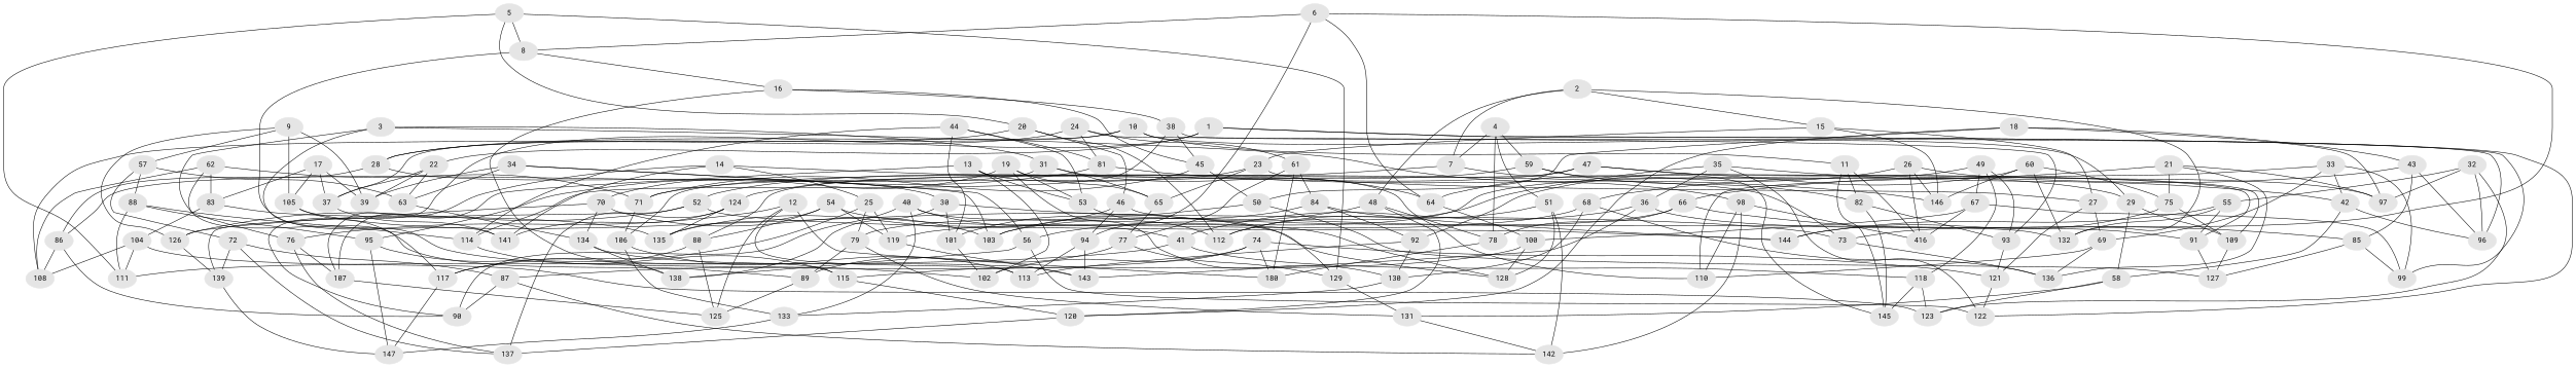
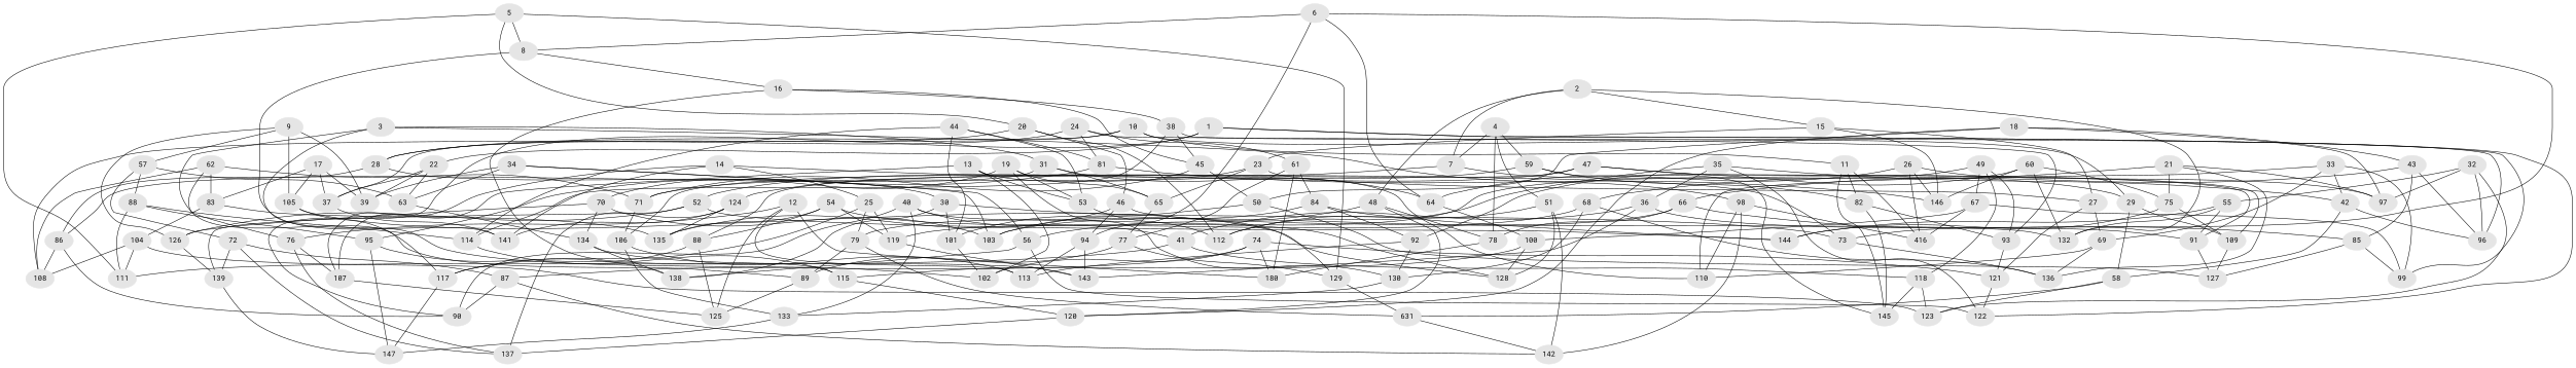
  graph {
    fontname="Roboto Mono"
    node [color=gray90 fontname="Roboto Mono" style=filled]
    edge [fontname="Roboto Mono"]
    1
    22
    90
    99
    122
    39
    37
    63
    2
    7
    15
    48
    132
    29
    106
    23
    27
    146
    78
    120
    56
    3
    31
    89
    98
    102
    64
    65
    86
    125
    n31 [label=416]
    110
    142
    4
    51
    59
    112
    128
    82
    145
    124
    n42 [label=180]
    5
    8
    20
    111
    129
    16
    141
    28
    46
-   131
+   131 [label=631]
    6
    73
    94
    100
    136
    113
    143
    58
    109
    133
    38
    45
    115
    9
    57
    105
    126
    72
    88
    117
    139
    10
    11
    108
    93
    12
    76
    107
    137
    13
    53
    14
    25
    79
    119
    71
    69
    121
    96
    114
    50
    17
    83
    135
    104
    18
    43
    97
    66
    85
    101
    127
    19
    70
    130
    77
    103
    134
    30
    21
    68
    75
    144
    24
    61
    81
    84
    95
    147
    26
    138
    123
    32
    55
    91
    33
    42
    34
    35
    36
    41
    118
    40
    44
    47
    52
    80
    49
    67
    54
    87
    60
    92
    62
    74
    1 -- 22
    1 -- 90
    1 -- 99
    1 -- 122
    22 -- 39
    22 -- 37
    22 -- 63
    37 -- 141
    63 -- 134
    2 -- 7
    2 -- 15
    2 -- 48
    2 -- 132
    7 -- 29
    7 -- 106
    15 -- 23
    15 -- 27
    15 -- 146
    48 -- 78
    48 -- 120
    48 -- 56
    29 -- 58
    29 -- 109
    106 -- 113
    106 -- 133
    23 -- 27
    23 -- 65
    23 -- 71
    27 -- 69
    27 -- 121
    78 -- n42
    120 -- 137
    56 -- 122
    56 -- 138
    3 -- 31
    3 -- 89
    3 -- 98
    3 -- 102
    31 -- 64
    31 -- 65
    31 -- 86
    89 -- 125
    98 -- n31
    98 -- 110
    98 -- 142
    64 -- 100
    65 -- 77
    86 -- 90
    86 -- 108
    4 -- 7
    4 -- 78
    4 -- 51
    4 -- 59
    51 -- 142
    51 -- 112
    51 -- 128
    59 -- 82
    59 -- 145
    59 -- 124
    82 -- 145
    82 -- 93
    124 -- 141
    124 -- 137
    124 -- 135
    5 -- 8
    5 -- 20
    5 -- 111
    5 -- 129
    8 -- 16
    8 -- 141
    20 -- 112
    20 -- 28
    20 -- 46
    129 -- 131
    16 -- 38
    16 -- 45
    16 -- 115
    28 -- 86
    28 -- 30
    46 -- 132
    46 -- 94
    46 -- 135
    131 -- 142
    6 -- 64
    6 -- 8
    6 -- 73
    6 -- 94
    73 -- 136
    94 -- 113
    94 -- 143
    100 -- 128
    100 -- 115
    58 -- 131
    58 -- 123
    109 -- 127
    133 -- 147
    38 -- 45
    38 -- 96
    38 -- 114
    45 -- 71
    45 -- 50
    115 -- 120
    9 -- 39
    9 -- 57
    9 -- 105
    9 -- 126
    57 -- 63
    57 -- 72
    57 -- 88
    105 -- 128
    105 -- 117
    126 -- 139
    72 -- 139
    72 -- 137
    72 -- 87
    88 -- 111
    88 -- 114
    88 -- 95
    117 -- 147
    139 -- 147
    10 -- 37
    10 -- 29
    10 -- 11
    10 -- 108
    11 -- n31
    11 -- 82
    11 -- 145
    93 -- 121
    12 -- 125
    12 -- n42
    12 -- 113
    12 -- 76
    76 -- 107
    76 -- 137
    107 -- 125
    13 -- 102
    13 -- 110
    13 -- 107
    13 -- 53
    53 -- 112
    14 -- 141
    14 -- 73
    14 -- 107
    14 -- 25
    25 -- 117
    25 -- 79
    25 -- 119
    79 -- 89
    79 -- 131
    119 -- 143
    71 -- 106
    69 -- 110
    69 -- 136
    121 -- 122
    114 -- 115
    50 -- 101
    50 -- 127
    17 -- 39
    17 -- 37
    17 -- 105
    17 -- 83
    83 -- 135
    83 -- 104
    104 -- 111
    104 -- 108
    104 -- 123
    18 -- 120
    18 -- 50
    18 -- 43
    18 -- 97
    43 -- 96
    43 -- 66
    43 -- 85
    66 -- 78
    66 -- 85
    66 -- 103
    85 -- 99
    85 -- 127
    101 -- 102
    19 -- 65
    19 -- 53
    19 -- 70
    19 -- 130
    70 -- 126
    70 -- 103
    70 -- 134
    130 -- 133
    77 -- 89
    77 -- 129
    134 -- 143
    134 -- 138
    30 -- 73
    30 -- 101
    30 -- 138
    21 -- 136
    21 -- 97
    21 -- 68
    21 -- 75
    68 -- 136
    68 -- 119
    68 -- 130
    75 -- 109
    75 -- 144
    24 -- 28
    24 -- 93
    24 -- 61
    24 -- 81
    61 -- n42
    61 -- 77
    61 -- 84
    81 -- 146
    81 -- 95
    84 -- 103
    84 -- 144
    84 -- 92
    95 -- 147
    95 -- 138
    26 -- 146
    26 -- 64
    26 -- n31
    26 -- 97
    32 -- 96
    32 -- 97
    32 -- 123
    32 -- 55
    55 -- 132
    55 -- 144
    55 -- 91
    91 -- 127
    33 -- 99
    33 -- 110
    33 -- 69
    33 -- 42
    42 -- 58
    42 -- 96
    34 -- 39
    34 -- 63
    34 -- 56
    34 -- 103
    35 -- 122
    35 -- 112
    35 -- 42
    35 -- 36
    36 -- 143
    36 -- 91
    36 -- 41
    41 -- 111
    41 -- 118
    118 -- 145
    118 -- 123
    40 -- 90
    40 -- 129
    40 -- 133
    40 -- 41
    44 -- 53
    44 -- 114
    44 -- 101
    44 -- 81
    47 -- 109
    47 -- 91
    47 -- 52
    47 -- 80
    52 -- 126
    52 -- 139
    52 -- 144
    80 -- 125
    80 -- 117
    49 -- 93
    49 -- 79
    49 -- 118
    49 -- 67
    67 -- 99
    67 -- n31
    67 -- 100
    54 -- 128
    54 -- 119
    54 -- 135
    54 -- 80
    87 -- 90
    87 -- 142
    60 -- 132
    60 -- 146
    60 -- 75
    60 -- 92
    92 -- 113
    92 -- 130
    62 -- 108
    62 -- 76
    62 -- 71
    62 -- 83
    74 -- 102
    74 -- n42
    74 -- 121
    74 -- 87
  }
